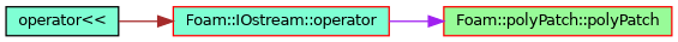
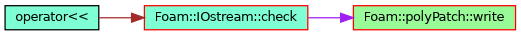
  digraph {
    rankdir=LR
    node [color=red fillcolor=aquamarine fontname=Helvetica fontsize=10 shape=record style=filled]
    edge [fontname=Helvetica fontsize=10 labelfontname=Helvetica labelfontsize=10 style=solid]
    n1 [color=black fontcolor=black height=0.2 label="operator\<\<" width=0.4]
-   n2 [height=0.2 label="Foam::IOstream::operator" width=0.4]
-   n3 [fillcolor=palegreen height=0.2 label="Foam::polyPatch::polyPatch" width=0.4]
+   n2 [height=0.2 label="Foam::IOstream::check" width=0.4]
+   n3 [fillcolor=palegreen height=0.2 label="Foam::polyPatch::write" width=0.4]
    n1 -> n2 [color=brown]
    n2 -> n3 [color=purple]
  }
